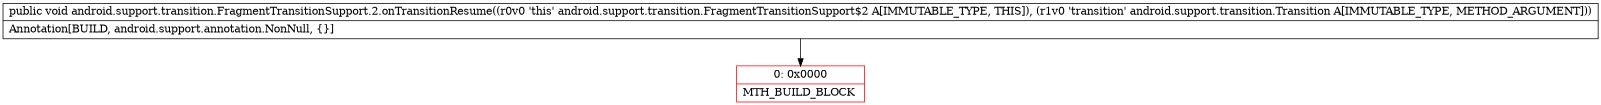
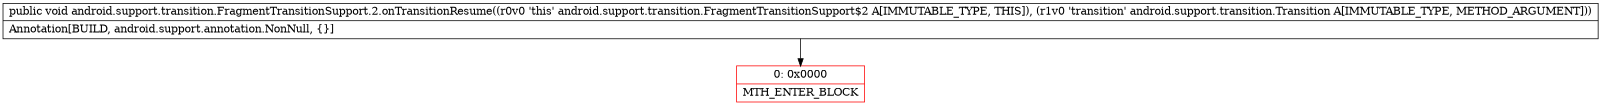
  digraph {
    node [shape=record]
-   n1 [color=red label="{0\:\ 0x0000|MTH_BUILD_BLOCK\l}"]
+   n1 [color=red label="{0\:\ 0x0000|MTH_ENTER_BLOCK\l}"]
    n2 [label="{public void android.support.transition.FragmentTransitionSupport.2.onTransitionResume((r0v0 'this' android.support.transition.FragmentTransitionSupport$2 A[IMMUTABLE_TYPE, THIS]), (r1v0 'transition' android.support.transition.Transition A[IMMUTABLE_TYPE, METHOD_ARGUMENT]))  | Annotation[BUILD, android.support.annotation.NonNull, \{\}]\l}"]
    subgraph cluster_1 {
      label="R(0)"
    }
    n2 -> n1
  }
